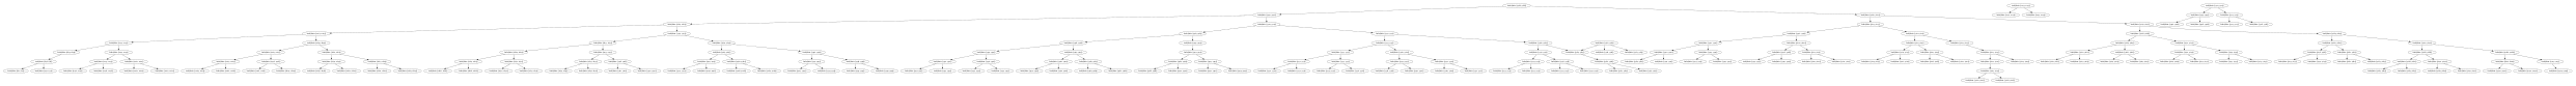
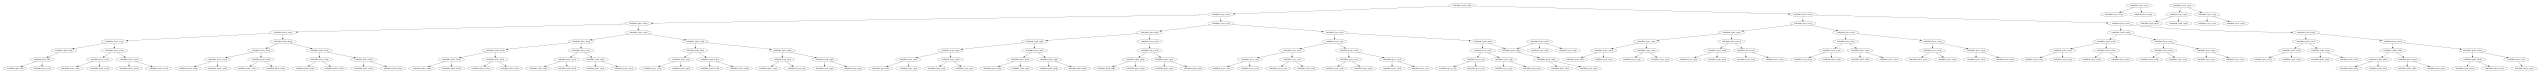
  digraph {
    fontname="Playfair Display"
    node [fontname="Playfair Display"]
    edge [fontname="Playfair Display"]
    n1 [label="Node{data=[7588, 7588]}"]
    n2 [label="Node{data=[7450, 7450]}"]
    n3 [label="Node{data=[7660, 7660]}"]
    n4 [label="Node{data=[2865, 2865]}"]
    n5 [label="Node{data=[7529, 7529]}"]
    n6 [label="Node{data=[7613, 7613]}"]
    n7 [label="Node{data=[7676, 7676]}"]
    n8 [label="Node{data=[2063, 2063]}"]
    n9 [label="Node{data=[3563, 3563]}"]
    n10 [label="Node{data=[7487, 7487]}"]
    n11 [label="Node{data=[7572, 7572]}"]
    n12 [label="Node{data=[2055, 2055]}"]
    n13 [label="Node{data=[2844, 2844]}"]
    n14 [label="Node{data=[2873, 2873]}"]
    n15 [label="Node{data=[5859, 5859]}"]
    n16 [label="Node{data=[1874, 1874]}"]
    n17 [label="Node{data=[2059, 2059]}"]
    n18 [label="Node{data=[2067, 2067]}"]
    n19 [label="Node{data=[2861, 2861]}"]
    n20 [label="Node{data=[838, 838]}"]
    n21 [label="Node{data=[2057, 2057]}"]
    n22 [label="Node{data=[2061, 2061]}"]
    n23 [label="Node{data=[812, 812]}"]
    n24 [label="Node{data=[1551, 1551]}"]
    n25 [label="Node{data=[2053, 2053]}"]
    n26 [label="Node{data=[2052, 2052]}"]
    n27 [label="Node{data=[2054, 2054]}"]
    n28 [label="Node{data=[2056, 2056]}"]
    n29 [label="Node{data=[2058, 2058]}"]
    n30 [label="Node{data=[2060, 2060]}"]
    n31 [label="Node{data=[2062, 2062]}"]
    n32 [label="Node{data=[2065, 2065]}"]
    n33 [label="Node{data=[2798, 2798]}"]
    n34 [label="Node{data=[2859, 2859]}"]
    n35 [label="Node{data=[2863, 2863]}"]
    n36 [label="Node{data=[2064, 2064]}"]
    n37 [label="Node{data=[2066, 2066]}"]
    n38 [label="Node{data=[2218, 2218]}"]
    n39 [label="Node{data=[2809, 2809]}"]
    n40 [label="Node{data=[2858, 2858]}"]
    n41 [label="Node{data=[2860, 2860]}"]
    n42 [label="Node{data=[2862, 2862]}"]
    n43 [label="Node{data=[2864, 2864]}"]
    n44 [label="Node{data=[2869, 2869]}"]
    n45 [label="Node{data=[2977, 2977]}"]
    n46 [label="Node{data=[4187, 4187]}"]
    n47 [label="Node{data=[7446, 7446]}"]
    n48 [label="Node{data=[2867, 2867]}"]
    n49 [label="Node{data=[2871, 2871]}"]
    n50 [label="Node{data=[2875, 2875]}"]
    n51 [label="Node{data=[3418, 3418]}"]
    n52 [label="Node{data=[2866, 2866]}"]
    n53 [label="Node{data=[2868, 2868]}"]
    n54 [label="Node{data=[2870, 2870]}"]
    n55 [label="Node{data=[2872, 2872]}"]
    n56 [label="Node{data=[2874, 2874]}"]
    n57 [label="Node{data=[2876, 2876]}"]
    n58 [label="Node{data=[3161, 3161]}"]
    n59 [label="Node{data=[3450, 3450]}"]
    n60 [label="Node{data=[4125, 4125]}"]
    n61 [label="Node{data=[4780, 4780]}"]
    n62 [label="Node{data=[7417, 7417]}"]
    n63 [label="Node{data=[7448, 7448]}"]
    n64 [label="Node{data=[3703, 3703]}"]
    n65 [label="Node{data=[4146, 4146]}"]
    n66 [label="Node{data=[4208, 4208]}"]
    n67 [label="Node{data=[5089, 5089]}"]
    n68 [label="Node{data=[7405, 7405]}"]
    n69 [label="Node{data=[7434, 7434]}"]
    n70 [label="Node{data=[7447, 7447]}"]
    n71 [label="Node{data=[7449, 7449]}"]
    n72 [label="Node{data=[7458, 7458]}"]
    n73 [label="Node{data=[7495, 7495]}"]
    n74 [label="Node{data=[7537, 7537]}"]
    n75 [label="Node{data=[7580, 7580]}"]
    n76 [label="Node{data=[7454, 7454]}"]
    n77 [label="Node{data=[7467, 7467]}"]
    n78 [label="Node{data=[7491, 7491]}"]
    n79 [label="Node{data=[7452, 7452]}"]
    n80 [label="Node{data=[7456, 7456]}"]
    n81 [label="Node{data=[7460, 7460]}"]
    n82 [label="Node{data=[7485, 7485]}"]
    n83 [label="Node{data=[7451, 7451]}"]
    n84 [label="Node{data=[7453, 7453]}"]
    n85 [label="Node{data=[7455, 7455]}"]
    n86 [label="Node{data=[7457, 7457]}"]
    n87 [label="Node{data=[7459, 7459]}"]
    n88 [label="Node{data=[7461, 7461]}"]
    n89 [label="Node{data=[7484, 7484]}"]
    n90 [label="Node{data=[7486, 7486]}"]
    n91 [label="Node{data=[7489, 7489]}"]
    n92 [label="Node{data=[7493, 7493]}"]
    n93 [label="Node{data=[7507, 7507]}"]
    n94 [label="Node{data=[7497, 7497]}"]
    n95 [label="Node{data=[7527, 7527]}"]
    n96 [label="Node{data=[7488, 7488]}"]
    n97 [label="Node{data=[7490, 7490]}"]
    n98 [label="Node{data=[7492, 7492]}"]
    n99 [label="Node{data=[7494, 7494]}"]
    n100 [label="Node{data=[7496, 7496]}"]
    n101 [label="Node{data=[7498, 7498]}"]
    n102 [label="Node{data=[7525, 7525]}"]
    n103 [label="Node{data=[7528, 7528]}"]
    n104 [label="Node{data=[7533, 7533]}"]
    n105 [label="Node{data=[7560, 7560]}"]
    n106 [label="Node{data=[7576, 7576]}"]
    n107 [label="Node{data=[7584, 7584]}"]
    n108 [label="Node{data=[7531, 7531]}"]
    n109 [label="Node{data=[7535, 7535]}"]
    n110 [label="Node{data=[7539, 7539]}"]
    n111 [label="Node{data=[7570, 7570]}"]
    n112 [label="Node{data=[7530, 7530]}"]
    n113 [label="Node{data=[7532, 7532]}"]
    n114 [label="Node{data=[7534, 7534]}"]
    n115 [label="Node{data=[7536, 7536]}"]
    n116 [label="Node{data=[7538, 7538]}"]
    n117 [label="Node{data=[7540, 7540]}"]
    n118 [label="Node{data=[7569, 7569]}"]
    n119 [label="Node{data=[7571, 7571]}"]
    n120 [label="Node{data=[7574, 7574]}"]
    n121 [label="Node{data=[7578, 7578]}"]
    n122 [label="Node{data=[7586, 7586]}"]
    n123 [label="Node{data=[7573, 7573]}"]
    n124 [label="Node{data=[7575, 7575]}"]
    n125 [label="Node{data=[7577, 7577]}"]
    n126 [label="Node{data=[7579, 7579]}"]
    n127 [label="Node{data=[7582, 7582]}"]
    n128 [label="Node{data=[7581, 7581]}"]
    n129 [label="Node{data=[7583, 7583]}"]
    n130 [label="Node{data=[7585, 7585]}"]
    n131 [label="Node{data=[7587, 7587]}"]
    n132 [label="Node{data=[7596, 7596]}"]
    n133 [label="Node{data=[7621, 7621]}"]
    n134 [label="Node{data=[7668, 7668]}"]
    n135 [label="Node{data=[7684, 7684]}"]
    n136 [label="Node{data=[7592, 7592]}"]
    n137 [label="Node{data=[7600, 7600]}"]
    n138 [label="Node{data=[7617, 7617]}"]
    n139 [label="Node{data=[7625, 7625]}"]
    n140 [label="Node{data=[7590, 7590]}"]
    n141 [label="Node{data=[7594, 7594]}"]
    n142 [label="Node{data=[7598, 7598]}"]
    n143 [label="Node{data=[7611, 7611]}"]
    n144 [label="Node{data=[7589, 7589]}"]
    n145 [label="Node{data=[7591, 7591]}"]
    n146 [label="Node{data=[7593, 7593]}"]
    n147 [label="Node{data=[7595, 7595]}"]
    n148 [label="Node{data=[7597, 7597]}"]
    n149 [label="Node{data=[7599, 7599]}"]
    n150 [label="Node{data=[7610, 7610]}"]
    n151 [label="Node{data=[7612, 7612]}"]
    n152 [label="Node{data=[7615, 7615]}"]
    n153 [label="Node{data=[7619, 7619]}"]
    n154 [label="Node{data=[7623, 7623]}"]
    n155 [label="Node{data=[7627, 7627]}"]
    n156 [label="Node{data=[7614, 7614]}"]
    n157 [label="Node{data=[7616, 7616]}"]
    n158 [label="Node{data=[7618, 7618]}"]
    n159 [label="Node{data=[7620, 7620]}"]
    n160 [label="Node{data=[7622, 7622]}"]
    n161 [label="Node{data=[7624, 7624]}"]
    n162 [label="Node{data=[7626, 7626]}"]
    n163 [label="Node{data=[7628, 7628]}"]
    n164 [label="Node{data=[7664, 7664]}"]
    n165 [label="Node{data=[7672, 7672]}"]
    n166 [label="Node{data=[7680, 7680]}"]
    n167 [label="Node{data=[7692, 7692]}"]
    n168 [label="Node{data=[7662, 7662]}"]
    n169 [label="Node{data=[7666, 7666]}"]
    n170 [label="Node{data=[7670, 7670]}"]
    n171 [label="Node{data=[7674, 7674]}"]
    n172 [label="Node{data=[7661, 7661]}"]
    n173 [label="Node{data=[7663, 7663]}"]
    n174 [label="Node{data=[7665, 7665]}"]
    n175 [label="Node{data=[7667, 7667]}"]
    n176 [label="Node{data=[7669, 7669]}"]
    n177 [label="Node{data=[7671, 7671]}"]
    n178 [label="Node{data=[7673, 7673]}"]
    n179 [label="Node{data=[7675, 7675]}"]
    n180 [label="Node{data=[7678, 7678]}"]
    n181 [label="Node{data=[7682, 7682]}"]
    n182 [label="Node{data=[7688, 7688]}"]
    n183 [label="Node{data=[9086, 9086]}"]
    n184 [label="Node{data=[7677, 7677]}"]
    n185 [label="Node{data=[7679, 7679]}"]
    n186 [label="Node{data=[7681, 7681]}"]
    n187 [label="Node{data=[7683, 7683]}"]
    n188 [label="Node{data=[7686, 7686]}"]
    n189 [label="Node{data=[7690, 7690]}"]
    n190 [label="Node{data=[8616, 8616]}"]
    n191 [label="Node{data=[9113, 9113]}"]
    n192 [label="Node{data=[7685, 7685]}"]
    n193 [label="Node{data=[7687, 7687]}"]
    n194 [label="Node{data=[7689, 7689]}"]
    n195 [label="Node{data=[7691, 7691]}"]
    n196 [label="Node{data=[7990, 7990]}"]
    n197 [label="Node{data=[9050, 9050]}"]
    n198 [label="Node{data=[9304, 9304]}"]
    n1 -> n2
    n1 -> n3
    n2 -> n4
    n2 -> n5
    n3 -> n6
    n3 -> n7
    n4 -> n8
    n4 -> n9
    n5 -> n10
    n5 -> n11
    n6 -> n132
    n6 -> n133
    n7 -> n134
    n7 -> n135
    n8 -> n12
    n8 -> n13
    n9 -> n14
    n9 -> n15
    n10 -> n72
    n10 -> n73
    n11 -> n74
    n11 -> n75
    n12 -> n16
    n12 -> n17
    n13 -> n18
    n13 -> n19
    n14 -> n44
    n14 -> n45
    n15 -> n46
    n15 -> n47
    n16 -> n20
    n17 -> n21
    n17 -> n22
    n18 -> n32
    n18 -> n33
    n19 -> n34
    n19 -> n35
    n20 -> n23
    n20 -> n24
    n21 -> n28
    n21 -> n29
    n22 -> n30
    n22 -> n31
    n25 -> n26
    n25 -> n27
    n32 -> n36
    n32 -> n37
    n33 -> n38
    n33 -> n39
    n34 -> n40
    n34 -> n41
    n35 -> n42
    n35 -> n43
    n44 -> n48
    n44 -> n49
    n45 -> n50
    n45 -> n51
    n46 -> n60
    n46 -> n61
    n47 -> n62
    n47 -> n63
    n48 -> n52
    n48 -> n53
    n49 -> n54
    n49 -> n55
    n50 -> n56
    n50 -> n57
    n51 -> n58
    n51 -> n59
    n60 -> n64
    n60 -> n65
    n61 -> n66
    n61 -> n67
    n62 -> n68
    n62 -> n69
    n63 -> n70
    n63 -> n71
    n72 -> n76
    n72 -> n77
    n73 -> n78
    n74 -> n104
    n74 -> n105
    n75 -> n106
    n75 -> n107
    n76 -> n79
    n76 -> n80
    n77 -> n81
    n77 -> n82
    n78 -> n91
    n78 -> n92
    n79 -> n83
    n79 -> n84
    n80 -> n85
    n80 -> n86
    n81 -> n87
    n81 -> n88
    n82 -> n89
    n82 -> n90
    n91 -> n96
    n91 -> n97
    n92 -> n98
    n92 -> n99
    n93 -> n94
    n93 -> n95
    n94 -> n100
    n94 -> n101
    n95 -> n102
    n95 -> n103
    n104 -> n108
    n104 -> n109
    n105 -> n110
    n105 -> n111
    n106 -> n120
    n106 -> n121
    n107 -> n122
    n108 -> n112
    n108 -> n113
    n109 -> n114
    n109 -> n115
    n110 -> n116
    n110 -> n117
    n111 -> n118
    n111 -> n119
    n120 -> n123
    n120 -> n124
    n121 -> n125
    n121 -> n126
    n122 -> n130
    n122 -> n131
    n127 -> n107
    n127 -> n128
    n127 -> n129
    n132 -> n136
    n132 -> n137
    n133 -> n138
    n133 -> n139
    n134 -> n164
    n134 -> n165
    n135 -> n166
    n135 -> n167
    n136 -> n140
    n136 -> n141
    n137 -> n142
    n137 -> n143
    n138 -> n152
    n138 -> n153
    n139 -> n154
-   n160 -> n155
+   n139 -> n155
    n140 -> n144
    n140 -> n145
    n141 -> n146
    n141 -> n147
    n142 -> n148
    n142 -> n149
    n143 -> n150
    n143 -> n151
    n152 -> n156
    n152 -> n157
    n153 -> n158
    n153 -> n159
    n154 -> n160
    n154 -> n161
    n155 -> n162
    n155 -> n163
    n164 -> n168
    n164 -> n169
    n165 -> n170
    n165 -> n171
    n166 -> n180
    n166 -> n181
    n167 -> n182
    n167 -> n183
    n168 -> n172
    n168 -> n173
    n169 -> n174
    n169 -> n175
    n170 -> n176
    n170 -> n177
    n171 -> n178
    n171 -> n179
    n180 -> n184
    n180 -> n185
    n181 -> n186
    n181 -> n187
    n182 -> n188
    n182 -> n189
    n183 -> n190
    n183 -> n191
    n188 -> n192
    n188 -> n193
    n189 -> n194
    n189 -> n195
    n190 -> n196
    n190 -> n197
    n191 -> n198
  }
